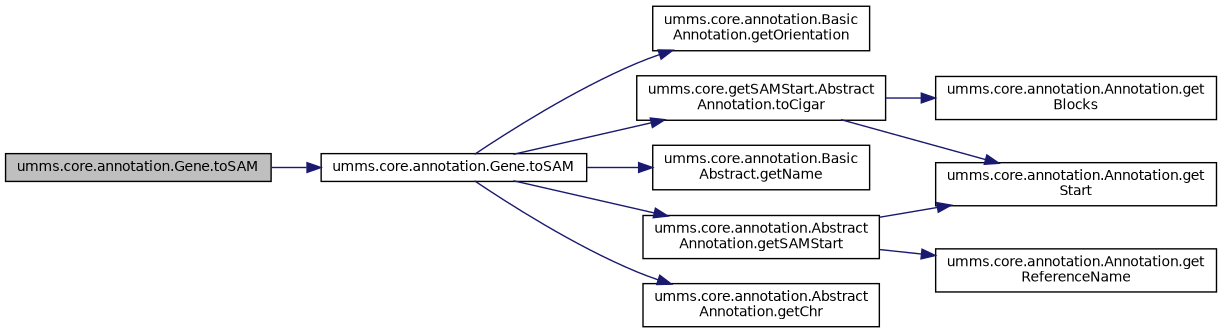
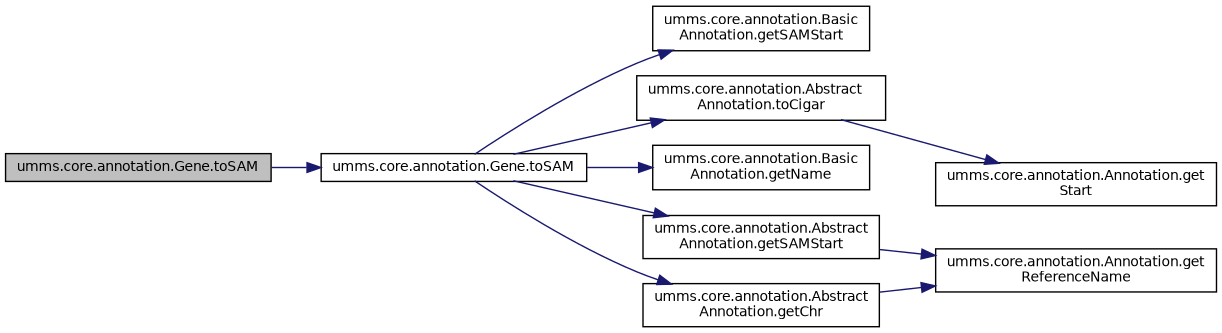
  digraph {
    rankdir=LR
    node [color=black fillcolor=white fontname=Helvetica fontsize=10 shape=record style=filled]
    edge [color=midnightblue fontname=Helvetica fontsize=10 labelfontname=Helvetica labelfontsize=10 style=solid]
    n1 [fillcolor=grey75 fontcolor=black height=0.2 label="umms.core.annotation.Gene.toSAM" width=0.4]
    n2 [height=0.2 label="umms.core.annotation.Gene.toSAM" width=0.4]
-   n3 [height=0.2 label="umms.core.annotation.Basic\lAnnotation.getOrientation" width=0.4]
-   n4 [height=0.2 label="umms.core.getSAMStart.Abstract\lAnnotation.toCigar" width=0.4]
-   n5 [height=0.2 label="umms.core.annotation.Basic\lAbstract.getName" width=0.4]
+   n3 [height=0.2 label="umms.core.annotation.Basic\lAnnotation.getSAMStart" width=0.4]
+   n4 [height=0.2 label="umms.core.annotation.Abstract\lAnnotation.toCigar" width=0.4]
+   n5 [height=0.2 label="umms.core.annotation.Basic\lAnnotation.getName" width=0.4]
    n6 [height=0.2 label="umms.core.annotation.Abstract\lAnnotation.getChr" width=0.4]
    n7 [height=0.2 label="umms.core.annotation.Abstract\lAnnotation.getSAMStart" width=0.4]
-   n8 [height=0.2 label="umms.core.annotation.Annotation.get\lBlocks" width=0.4]
    n9 [height=0.2 label="umms.core.annotation.Annotation.get\lStart" width=0.4]
    n10 [height=0.2 label="umms.core.annotation.Annotation.get\lReferenceName" width=0.4]
    n1 -> n2
    n2 -> n3
    n2 -> n4
    n2 -> n5
    n2 -> n6
    n2 -> n7
-   n4 -> n8
    n4 -> n9
-   n7 -> n9
+   n6 -> n10
    n7 -> n10
  }
